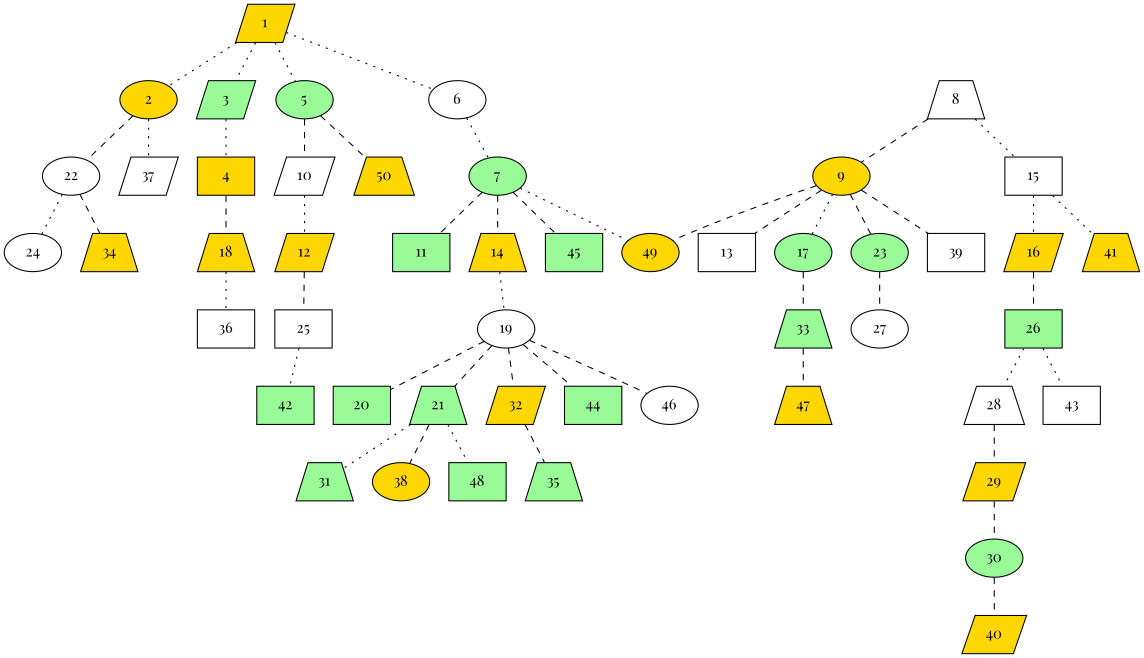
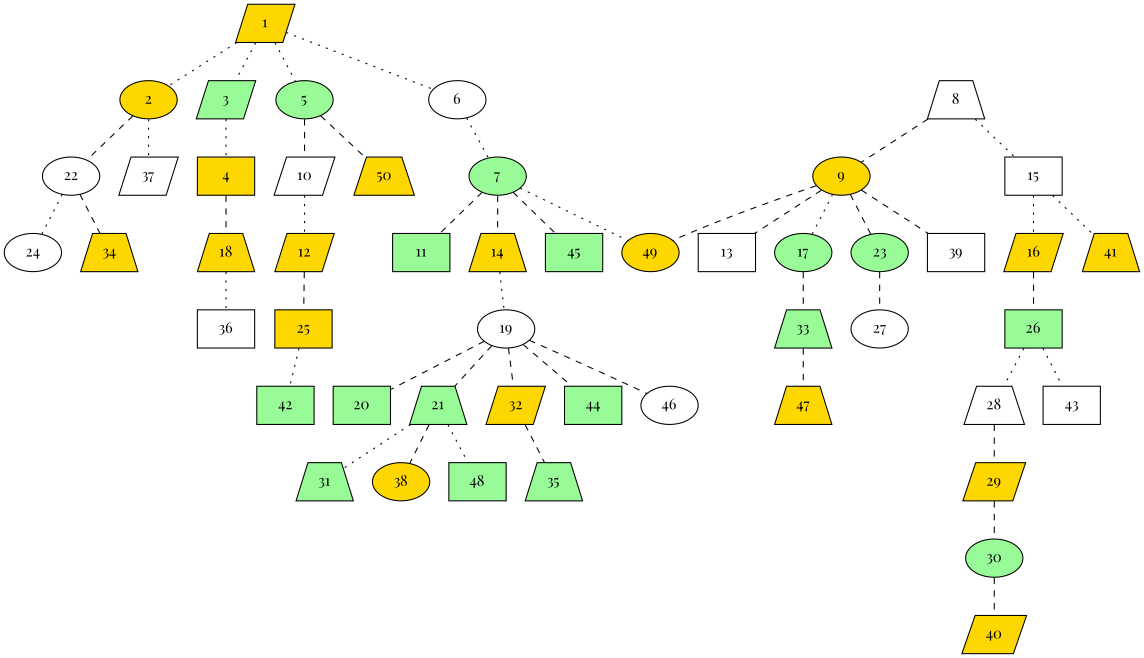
  graph {
    fontname="Playfair Display"
    node [fillcolor=gold fontname="Playfair Display" shape=ellipse style=filled]
    edge [fontname="Playfair Display" style=dashed]
    1 [shape=parallelogram]
    2
    3 [fillcolor=palegreen shape=parallelogram]
    5 [fillcolor=palegreen]
    6 [fillcolor=white]
    22 [fillcolor=white]
    37 [fillcolor=white shape=parallelogram]
    4 [shape=box]
    10 [fillcolor=white shape=parallelogram]
    50 [shape=trapezium]
    7 [fillcolor=palegreen]
    24 [fillcolor=white]
    34 [shape=trapezium]
    18 [shape=trapezium]
    12 [shape=parallelogram]
    11 [fillcolor=palegreen shape=box]
    14 [shape=trapezium]
    45 [fillcolor=palegreen shape=box]
    49
    36 [fillcolor=white shape=box]
-   25 [fillcolor=white shape=box]
+   25 [shape=box]
    8 [fillcolor=white shape=trapezium]
    9
    15 [fillcolor=white shape=box]
    19 [fillcolor=white]
    13 [fillcolor=white shape=box]
    17 [fillcolor=palegreen]
    23 [fillcolor=palegreen]
    39 [fillcolor=white shape=box]
    16 [shape=parallelogram]
    41 [shape=trapezium]
    20 [fillcolor=palegreen shape=box]
    21 [fillcolor=palegreen shape=trapezium]
    32 [shape=parallelogram]
    44 [fillcolor=palegreen shape=box]
    46 [fillcolor=white]
    33 [fillcolor=palegreen shape=trapezium]
    27 [fillcolor=white]
    26 [fillcolor=palegreen shape=box]
    47 [shape=trapezium]
    42 [fillcolor=palegreen shape=box]
    31 [fillcolor=palegreen shape=trapezium]
    38
    48 [fillcolor=palegreen shape=box]
    35 [fillcolor=palegreen shape=trapezium]
    28 [fillcolor=white shape=trapezium]
    43 [fillcolor=white shape=box]
    29 [shape=parallelogram]
    30 [fillcolor=palegreen]
    40 [shape=parallelogram]
    1 -- 2 [style=dotted]
    1 -- 3 [style=dotted]
    1 -- 5 [style=dotted]
    1 -- 6 [style=dotted]
    2 -- 22
    2 -- 37 [style=dotted]
    3 -- 4 [style=dotted]
    5 -- 10
    5 -- 50
    6 -- 7 [style=dotted]
    22 -- 24 [style=dotted]
    22 -- 34
    4 -- 18
    10 -- 12 [style=dotted]
    7 -- 11
    7 -- 14
    7 -- 45
    7 -- 49 [style=dotted]
    18 -- 36 [style=dotted]
    12 -- 25
    14 -- 19 [style=dotted]
    25 -- 42 [style=dotted]
    8 -- 9
    8 -- 15 [style=dotted]
    9 -- 49
    9 -- 13
    9 -- 17 [style=dotted]
    9 -- 23
    9 -- 39
    15 -- 16 [style=dotted]
    15 -- 41 [style=dotted]
    19 -- 20
    19 -- 21
    19 -- 32
    19 -- 44
    19 -- 46
    17 -- 33
    23 -- 27
    16 -- 26
    21 -- 31 [style=dotted]
    21 -- 38
    21 -- 48 [style=dotted]
    32 -- 35
    33 -- 47
    26 -- 28 [style=dotted]
    26 -- 43 [style=dotted]
    28 -- 29
    29 -- 30
    30 -- 40
  }
